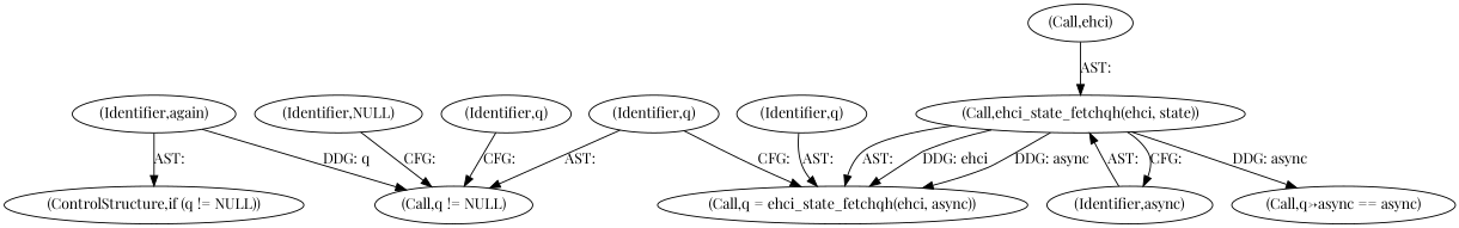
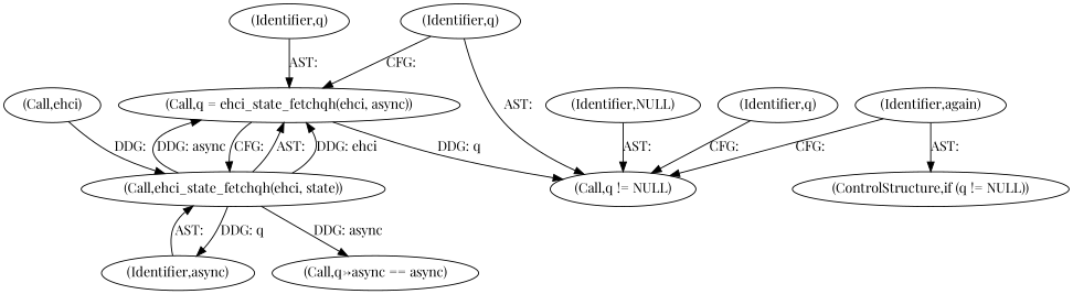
  digraph {
    fontname="Playfair Display"
    node [fontname="Playfair Display"]
    edge [fontname="Playfair Display"]
    n1 [label="(Call,q != NULL)"]
    n2 [label="(Identifier,NULL)"]
    n3 [label="(ControlStructure,if (q != NULL))"]
    n4 [label="(Call,q = ehci_state_fetchqh(ehci, async))"]
    n5 [label="(Call,ehci_state_fetchqh(ehci, state))"]
    n6 [label="(Identifier,async)"]
    n7 [label="(Call,q->async == async)"]
    n8 [label="(Identifier,q)"]
    n9 [label="(Identifier,again)"]
    n10 [label="(Identifier,q)"]
    n11 [label="(Identifier,q)"]
    n12 [label="(Call,ehci)"]
-   n2 -> n1 [label="CFG: "]
+   n2 -> n1 [label="AST: "]
+   n4 -> n1 [label="DDG: q"]
+   n4 -> n5 [label="CFG: "]
    n5 -> n4 [label="AST: "]
    n5 -> n4 [label="DDG: ehci"]
    n5 -> n4 [label="DDG: async"]
-   n5 -> n6 [label="CFG: "]
+   n5 -> n6 [label="DDG: q"]
    n5 -> n7 [label="DDG: async"]
    n6 -> n5 [label="AST: "]
    n8 -> n1 [label="AST: "]
    n8 -> n4 [label="CFG: "]
-   n9 -> n1 [label="DDG: q"]
+   n9 -> n1 [label="CFG: "]
    n9 -> n3 [label="AST: "]
    n10 -> n4 [label="AST: "]
    n11 -> n1 [label="CFG: "]
-   n12 -> n5 [label="AST: "]
+   n12 -> n5 [label="DDG: "]
  }
